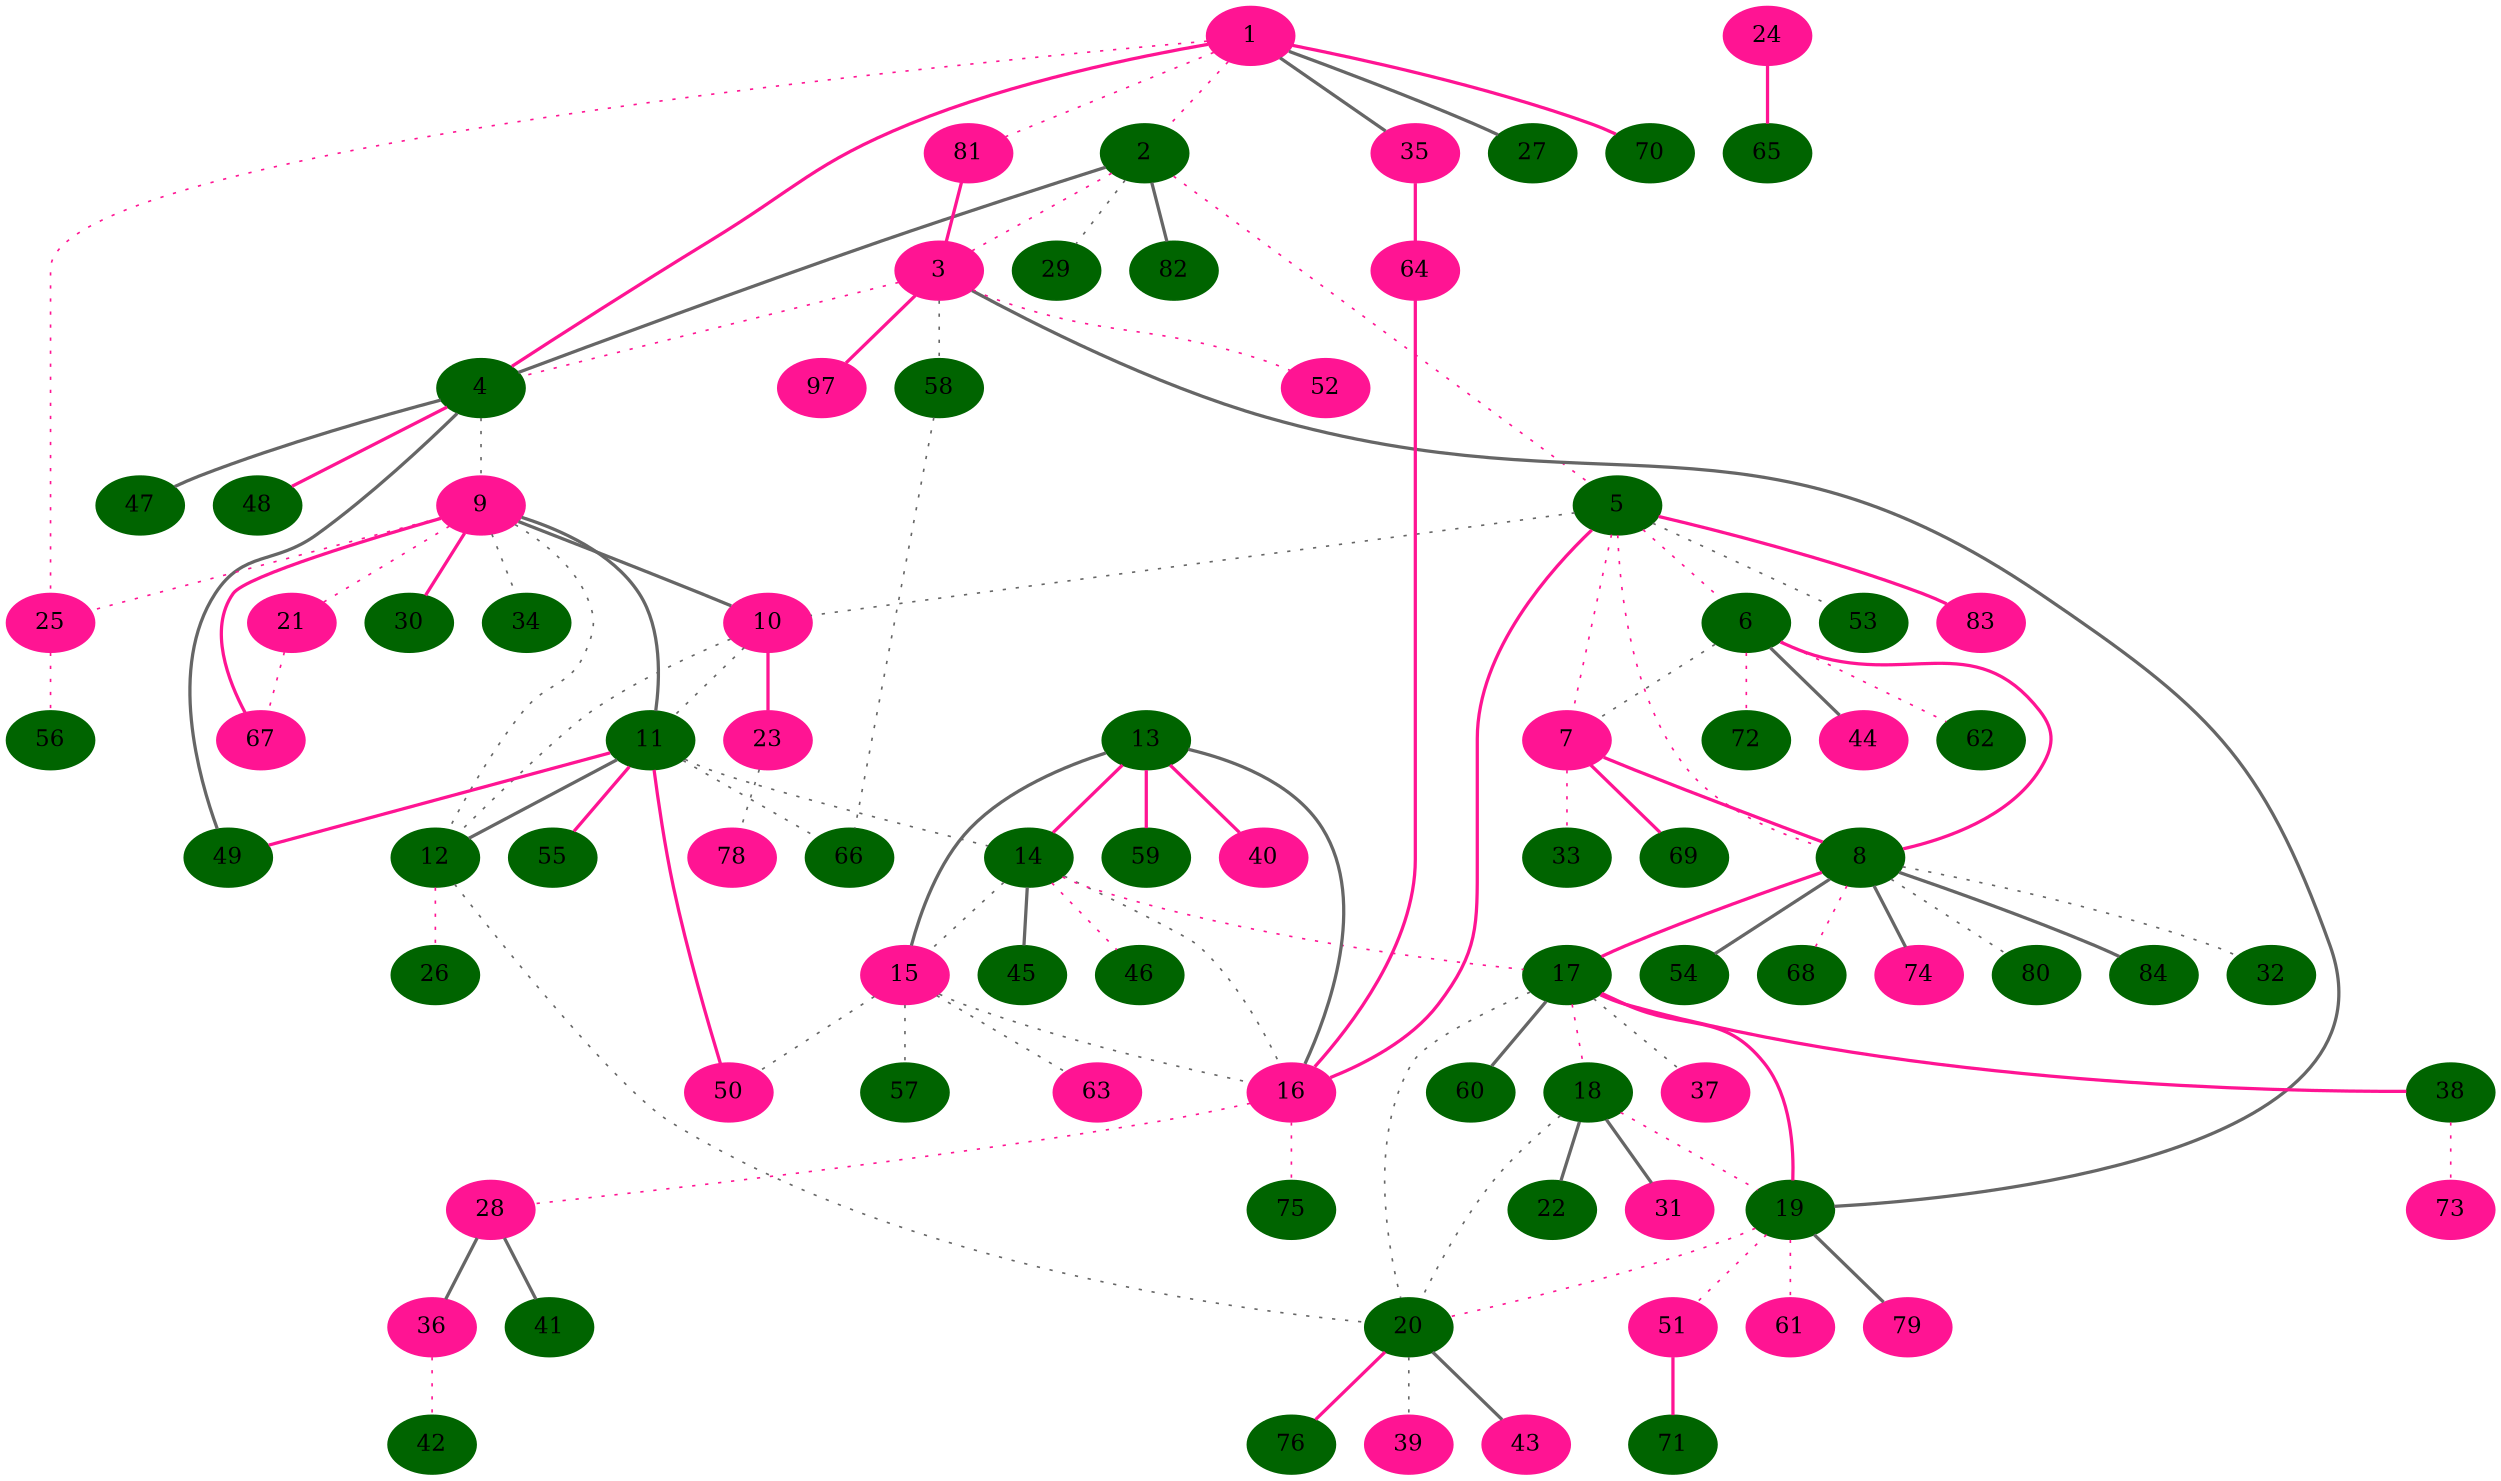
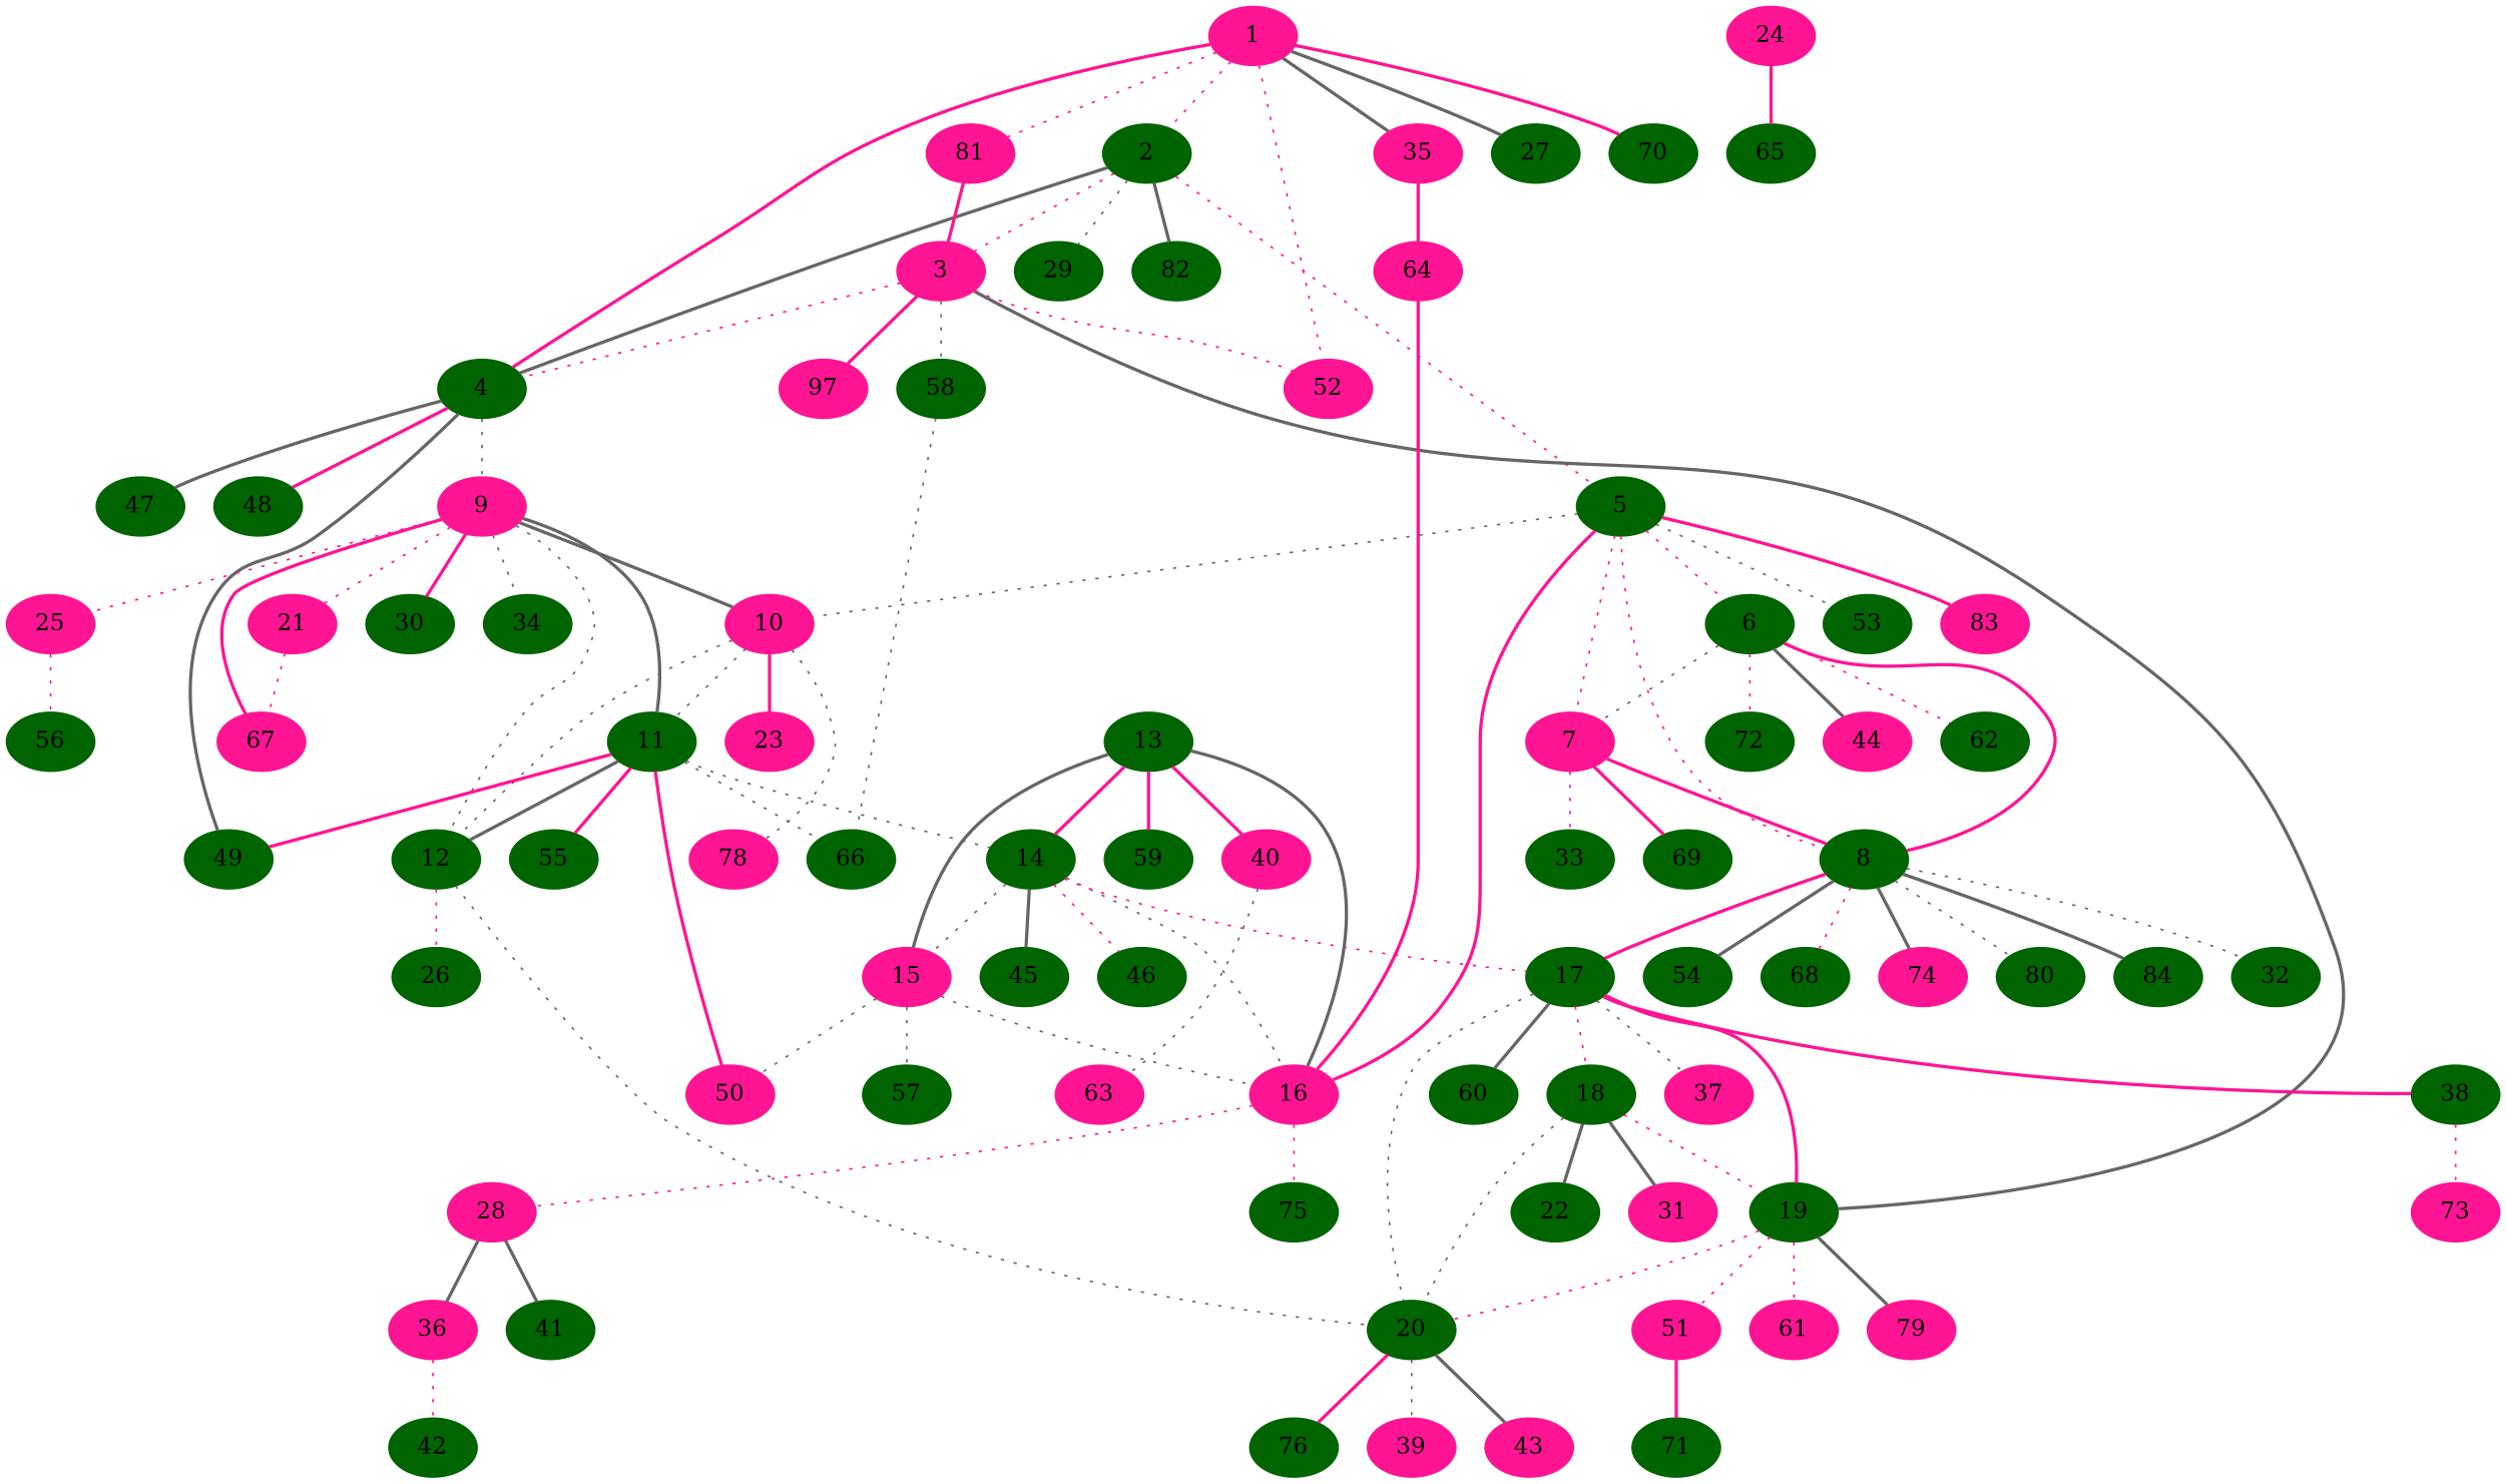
  graph {
    node [color=darkgreen style=filled]
    edge [color=deeppink style=dotted]
    1 [color=deeppink]
    2
    4
    25 [color=deeppink]
    27
    35 [color=deeppink]
    70
    81 [color=deeppink]
    3 [color=deeppink]
    5
    29
    82
    19
    52 [color=deeppink]
    58
    n16 [color=deeppink label=97]
    9 [color=deeppink]
    47
    48
    49
    16 [color=deeppink]
    28 [color=deeppink]
    75
    56
    64 [color=deeppink]
    6
    7 [color=deeppink]
    8
    10 [color=deeppink]
    53
    83 [color=deeppink]
    20
    51 [color=deeppink]
    61 [color=deeppink]
    79 [color=deeppink]
    66
    11
    12
    21 [color=deeppink]
    30
    34
    67 [color=deeppink]
    44 [color=deeppink]
    62
    72
    33
    69
    17
    32
    54
    68
    74 [color=deeppink]
    80
    84
    23 [color=deeppink]
    78 [color=deeppink]
    18
    37 [color=deeppink]
    38
    60
    14
    50 [color=deeppink]
    55
    26
    24 [color=deeppink]
    65
    15 [color=deeppink]
    45
    46
    39 [color=deeppink]
    43 [color=deeppink]
    76
    13
    40 [color=deeppink]
    59
    57
    63 [color=deeppink]
    36 [color=deeppink]
    41
    22
    31 [color=deeppink]
    73 [color=deeppink]
    71
    42
    1 -- 2
    1 -- 4 [style=bold]
-   1 -- 25
+   1 -- 52
    1 -- 27 [color=gray40 style=bold]
    1 -- 35 [color=gray40 style=bold]
    1 -- 70 [style=bold]
    1 -- 81
    2 -- 4 [color=gray40 style=bold]
    2 -- 3
    2 -- 5
    2 -- 29 [color=gray40]
    2 -- 82 [color=gray40 style=bold]
    4 -- 9 [color=gray40]
    4 -- 47 [color=gray40 style=bold]
    4 -- 48 [style=bold]
    4 -- 49 [color=gray40 style=bold]
    25 -- 56
    35 -- 64 [style=bold]
    81 -- 3 [style=bold]
    3 -- 4
    3 -- 19 [color=gray40 style=bold]
    3 -- 52
    3 -- 58 [color=gray40]
    3 -- n16 [style=bold]
    5 -- 16 [style=bold]
    5 -- 6
    5 -- 7
    5 -- 8
    5 -- 10 [color=gray40]
    5 -- 53 [color=gray40]
    5 -- 83 [style=bold]
    19 -- 20
    19 -- 51
    19 -- 61
    19 -- 79 [color=gray40 style=bold]
    58 -- 66 [color=gray40]
    9 -- 25
    9 -- 10 [color=gray40 style=bold]
    9 -- 11 [color=gray40 style=bold]
    9 -- 12 [color=gray40]
    9 -- 21
    9 -- 30 [style=bold]
    9 -- 34 [color=gray40]
    9 -- 67 [style=bold]
    16 -- 28
    16 -- 75
    28 -- 36 [color=gray40 style=bold]
    28 -- 41 [color=gray40 style=bold]
    64 -- 16 [style=bold]
    6 -- 7 [color=gray40]
    6 -- 8 [style=bold]
    6 -- 44 [color=gray40 style=bold]
    6 -- 62
    6 -- 72
    7 -- 8 [style=bold]
    7 -- 33
    7 -- 69 [style=bold]
    8 -- 17 [style=bold]
    8 -- 32 [color=gray40]
    8 -- 54 [color=gray40 style=bold]
    8 -- 68
    8 -- 74 [color=gray40 style=bold]
    8 -- 80 [color=gray40]
    8 -- 84 [color=gray40 style=bold]
    10 -- 11 [color=gray40]
    10 -- 12 [color=gray40]
    10 -- 23 [style=bold]
-   23 -- 78 [color=gray40]
+   10 -- 78 [color=gray40]
    20 -- 39 [color=gray40]
    20 -- 43 [color=gray40 style=bold]
    20 -- 76 [style=bold]
    51 -- 71 [style=bold]
    11 -- 49 [style=bold]
    11 -- 66 [color=gray40]
    11 -- 12 [color=gray40 style=bold]
    11 -- 14 [color=gray40]
    11 -- 50 [style=bold]
    11 -- 55 [style=bold]
    12 -- 20 [color=gray40]
    12 -- 26
    21 -- 67
    17 -- 19 [style=bold]
    17 -- 20 [color=gray40]
    17 -- 18
    17 -- 37 [color=gray40]
    17 -- 38 [style=bold]
    17 -- 60 [color=gray40 style=bold]
    18 -- 19
    18 -- 20 [color=gray40]
    18 -- 22 [color=gray40 style=bold]
    18 -- 31 [color=gray40 style=bold]
    38 -- 73
    14 -- 16 [color=gray40]
    14 -- 17
    14 -- 15 [color=gray40]
    14 -- 45 [color=gray40 style=bold]
    14 -- 46
    24 -- 65 [style=bold]
    15 -- 16 [color=gray40]
    15 -- 50 [color=gray40]
    15 -- 57 [color=gray40]
-   15 -- 63 [color=gray40]
+   40 -- 63 [color=gray40]
    13 -- 16 [color=gray40 style=bold]
    13 -- 14 [style=bold]
    13 -- 15 [color=gray40 style=bold]
    13 -- 40 [style=bold]
    13 -- 59 [style=bold]
    36 -- 42
  }
